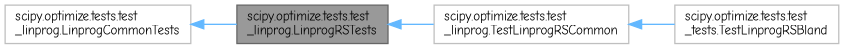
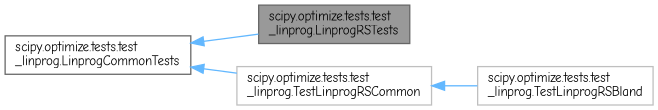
  digraph {
    fontname="Comic Neue"
    rankdir=LR
    node [color=gray40 fillcolor=white fontname="Comic Neue" fontsize=10 shape=box style=filled]
    edge [color=steelblue1 dir=back fontname="Comic Neue" fontsize=10 labelfontname=Helvetica labelfontsize=10 style=solid]
    n1 [fillcolor=grey60 fontcolor=black height=0.2 label="scipy.optimize.tests.test\l_linprog.LinprogRSTests" width=0.4]
    n2 [color=grey75 height=0.2 label="scipy.optimize.tests.test\l_linprog.TestLinprogRSCommon" width=0.4]
-   n3 [color=grey75 height=0.2 label="scipy.optimize.tests.test\l_tests.TestLinprogRSBland" width=0.4]
-   n4 [color=grey75 height=0.2 label="scipy.optimize.tests.test\l_linprog.LinprogCommonTests" width=0.4]
-   n1 -> n2
+   n3 [color=grey75 height=0.2 label="scipy.optimize.tests.test\l_linprog.TestLinprogRSBland" width=0.4]
+   n4 [height=0.2 label="scipy.optimize.tests.test\l_linprog.LinprogCommonTests" width=0.4]
+   n4 -> n2
    n2 -> n3
    n4 -> n1
  }
